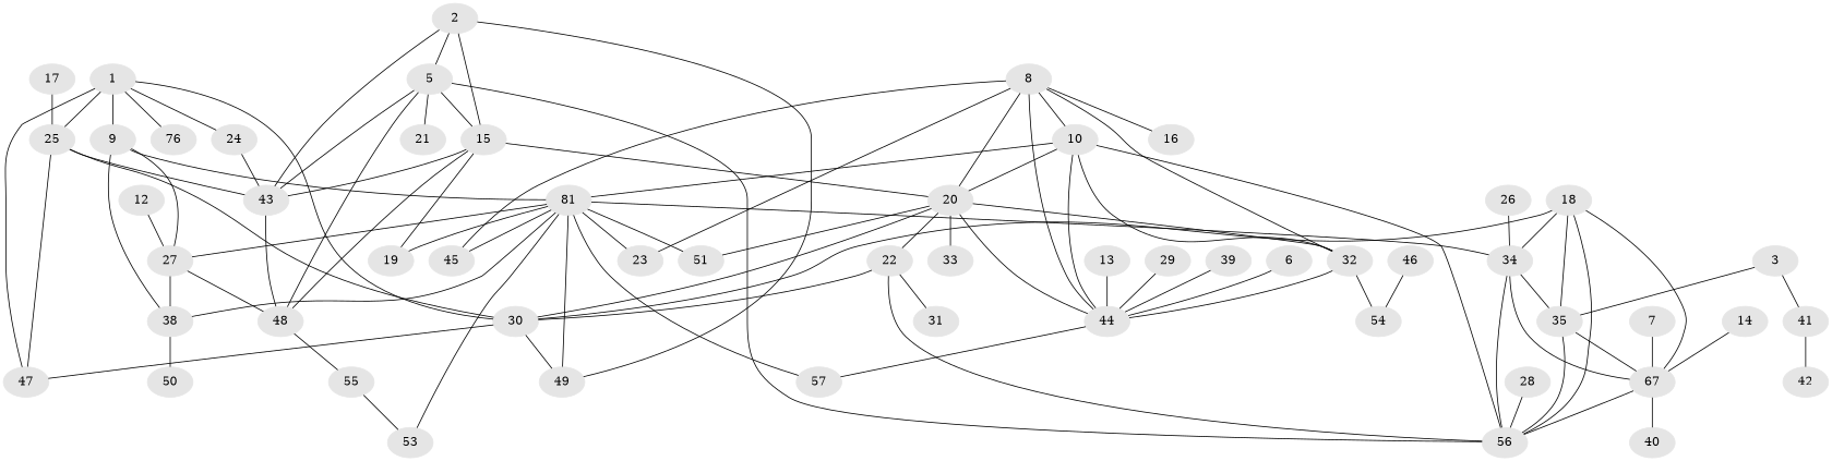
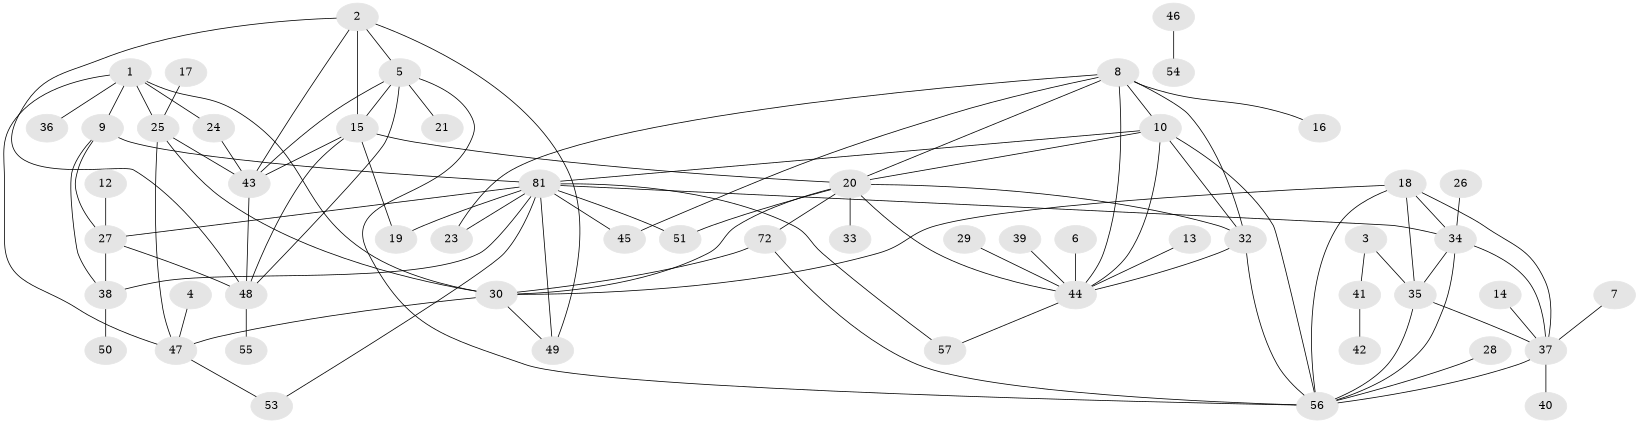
  graph {
    node [color=gray90 style=filled]
    edge [weight=1.0]
    1
    9
    24
    25
    30
-   36 [label=76]
+   36
    47
    n8 [label=81]
    27
    38
    43
    49
    53
    2
    5
    15
    48
    21
    56
    20
    19
    55
    3
    35
    41
-   37 [label=67]
+   37
    42
+   4
    6
    44
    57
    7
    40
    8
    10
    16
    23
    32
    45
    51
-   22
+   22 [label=72]
    33
    54
    34
    50
    12
    13
    14
    17
    18
-   31
    26
    28
    29
    39
    46
    1 -- 9
    1 -- 24
    1 -- 25 [weight=2.0]
    1 -- 30 [weight=2.0]
    1 -- 36
    1 -- 47 [weight=2.0]
    9 -- n8
    9 -- 27 [weight=2.0]
    9 -- 38
    24 -- 43
    25 -- 30
    25 -- 47
    25 -- 43
    30 -- 47
    30 -- 49
-   55 -- 53
+   47 -- 53
    n8 -- 27 [weight=2.0]
    n8 -- 38
    n8 -- 49
    n8 -- 53
    n8 -- 19
    n8 -- 57
    n8 -- 23
    n8 -- 45
    n8 -- 51
    n8 -- 34
    27 -- 38 [weight=2.0]
    27 -- 48
    38 -- 50
    43 -- 48
    2 -- 43
    2 -- 49
    2 -- 5
    2 -- 15
+   2 -- 48
    5 -- 43
    5 -- 15
    5 -- 48
    5 -- 21
    5 -- 56
    15 -- 43
    15 -- 48
    15 -- 20
    15 -- 19
    48 -- 55
    20 -- 30
    20 -- 44
    20 -- 32
    20 -- 51
    20 -- 22
    20 -- 33
    3 -- 35
    3 -- 41
    35 -- 56
    35 -- 37
    41 -- 42
    37 -- 56
    37 -- 40
+   4 -- 47
    6 -- 44
    44 -- 57
    7 -- 37
    8 -- 20
    8 -- 44
    8 -- 10
    8 -- 16
    8 -- 23
    8 -- 32
    8 -- 45
    10 -- n8
    10 -- 56
    10 -- 20
    10 -- 44
    10 -- 32
    32 -- 44
-   32 -- 54
+   32 -- 56
    22 -- 30
    22 -- 56
-   22 -- 31
    34 -- 56
    34 -- 35
    34 -- 37
    12 -- 27
    13 -- 44
    14 -- 37
    17 -- 25
    18 -- 30
    18 -- 56
    18 -- 35
    18 -- 37
    18 -- 34
    26 -- 34
    28 -- 56
    29 -- 44
    39 -- 44
    46 -- 54
  }
